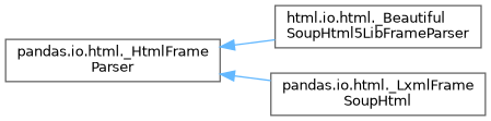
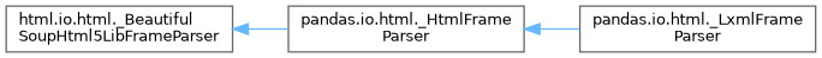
  digraph {
    rankdir=LR
    node [color=grey40 fillcolor=white fontname=Helvetica fontsize=10 shape=box style=filled]
    edge [color=steelblue1 dir=back fontname=Helvetica fontsize=10 labelfontname=Helvetica labelfontsize=10 style=solid]
    n1 [height=0.2 label="pandas.io.html._HtmlFrame\lParser" width=0.4]
    n2 [height=0.2 label="html.io.html._Beautiful\lSoupHtml5LibFrameParser" width=0.4]
-   n3 [height=0.2 label="pandas.io.html._LxmlFrame\lSoupHtml" width=0.4]
-   n1 -> n2
+   n3 [height=0.2 label="pandas.io.html._LxmlFrame\lParser" width=0.4]
+   n2 -> n1
    n1 -> n3
  }
